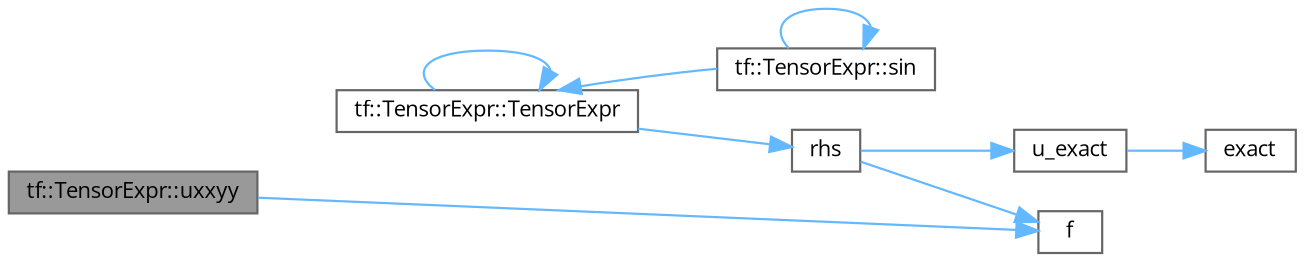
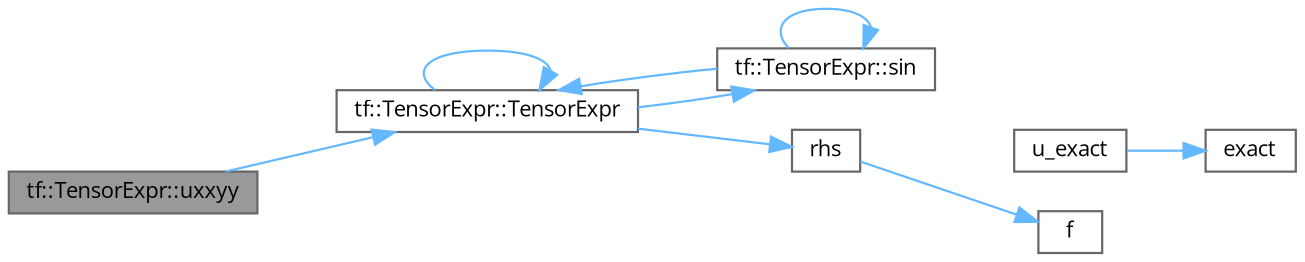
  digraph {
    fontname="Open Sans"
    rankdir=LR
    node [color=grey40 fillcolor=white fontname="Open Sans" fontsize=10 shape=box style=filled]
    edge [color=steelblue1 fontname="Open Sans" fontsize=10 labelfontname=Helvetica labelfontsize=10 style=solid]
    n1 [color=gray40 fillcolor=grey60 fontcolor=black height=0.2 label="tf::TensorExpr::uxxyy" width=0.4]
    n2 [height=0.2 label="tf::TensorExpr::TensorExpr" width=0.4]
    n3 [height=0.2 label="tf::TensorExpr::sin" width=0.4]
    n4 [height=0.2 label=rhs width=0.4]
    n5 [height=0.2 label=f width=0.4]
    n6 [height=0.2 label=u_exact width=0.4]
    n7 [height=0.2 label=exact width=0.4]
-   n1 -> n5
+   n1 -> n2
    n2 -> n2
+   n2 -> n3
    n2 -> n4
    n3 -> n2
    n3 -> n3
    n4 -> n5
-   n4 -> n6
    n6 -> n7
  }
